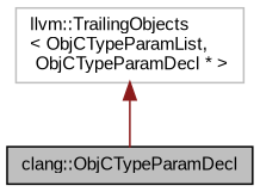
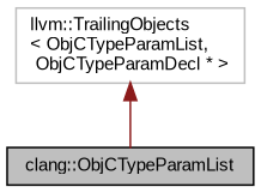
  digraph {
    fontname="Liberation Sans"
    node [fontname="Liberation Sans" fontsize=10 shape=record]
-   n1 [color=black fillcolor=grey75 fontcolor=black height=0.2 label="clang::ObjCTypeParamDecl" style=filled width=0.4]
+   n1 [color=black fillcolor=grey75 fontcolor=black height=0.2 label="clang::ObjCTypeParamList" style=filled width=0.4]
    n2 [color=grey75 height=0.2 label="llvm::TrailingObjects\l\< ObjCTypeParamList,\l ObjCTypeParamDecl * \>" width=0.4]
    n2 -> n1 [color=firebrick4 dir=back fontname="Liberation Sans" fontsize=10 labelfontname=Helvetica labelfontsize=10 style=solid]
  }
